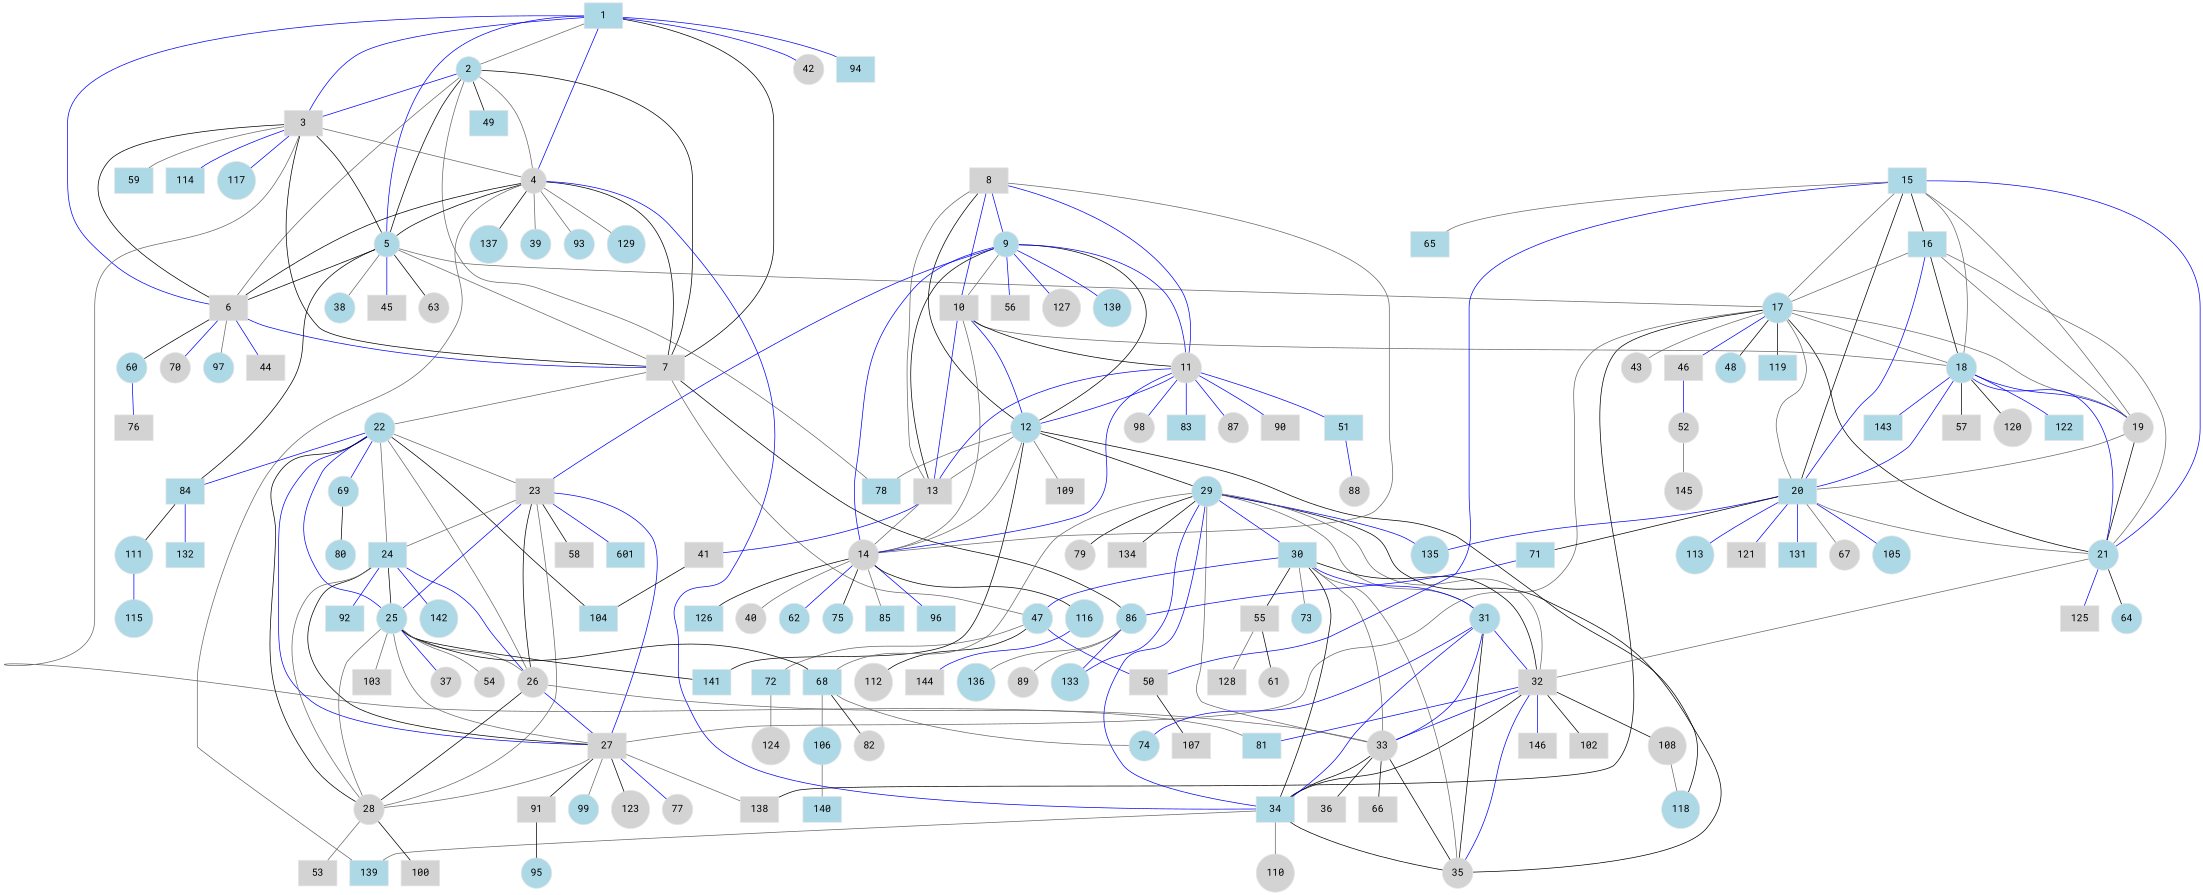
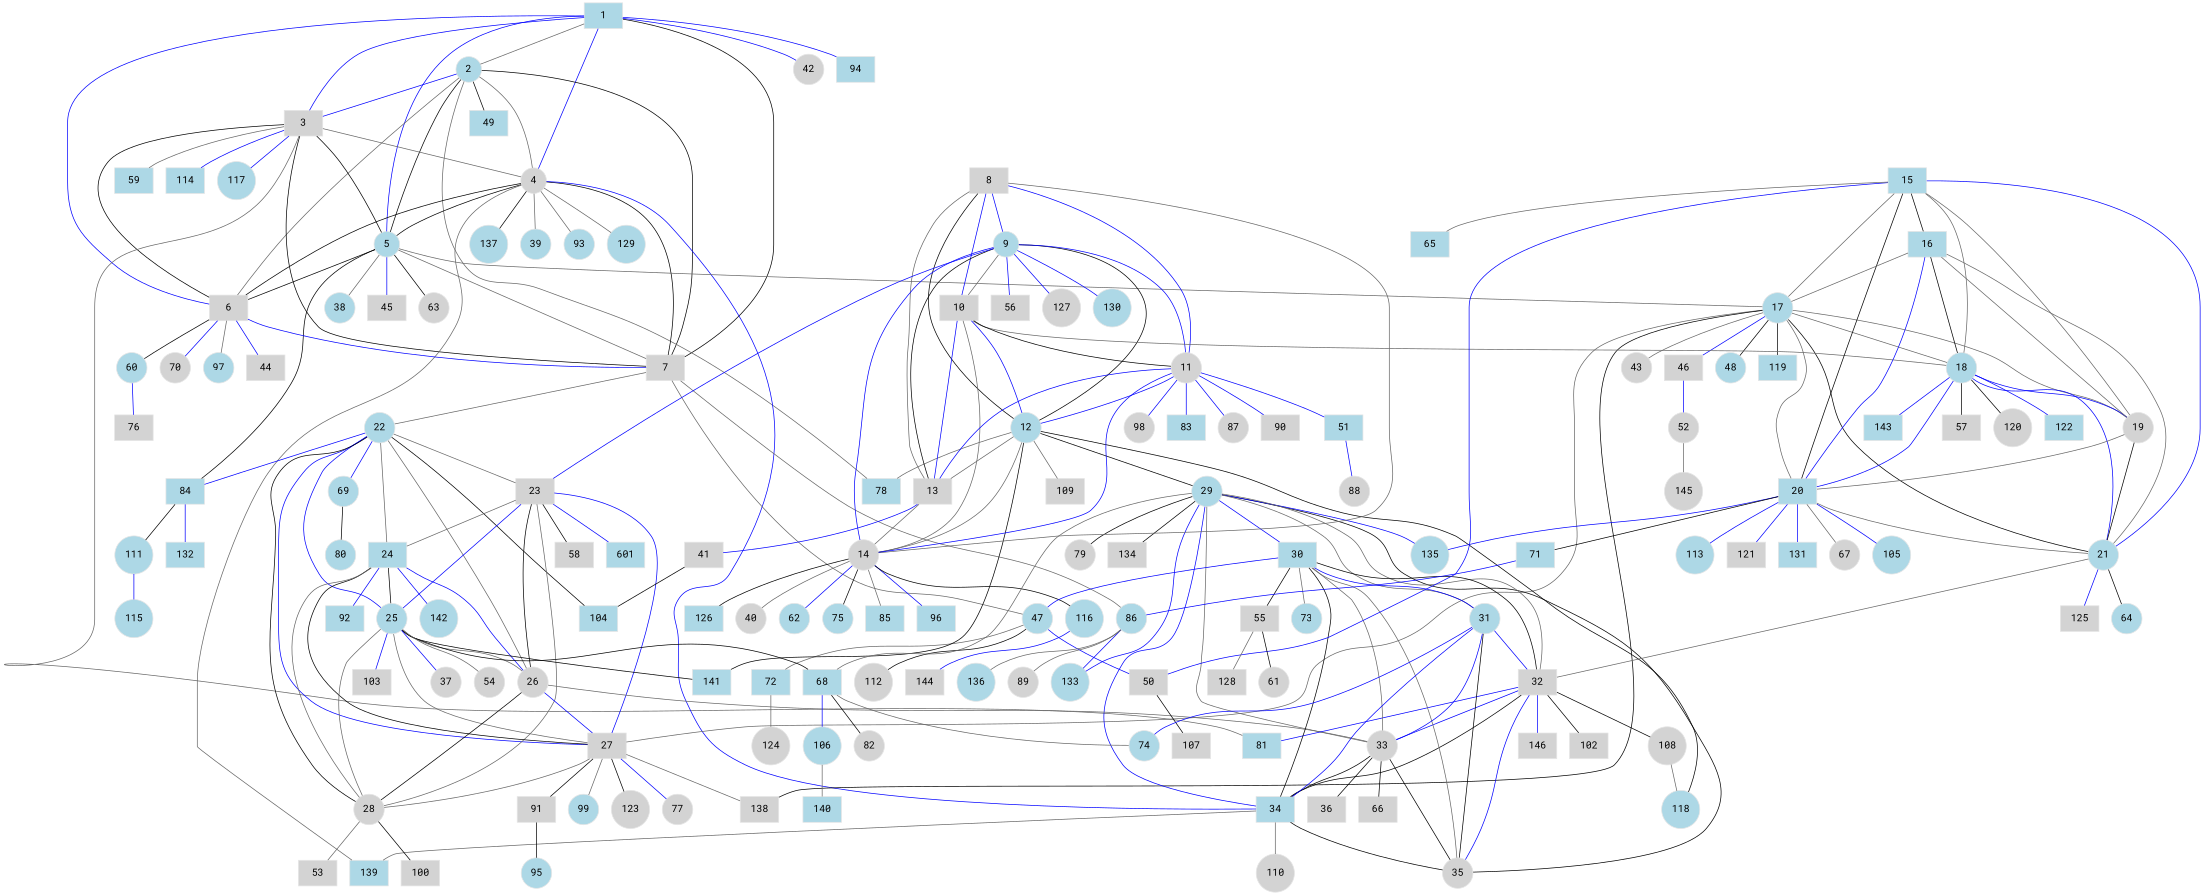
  graph {
    fontname="Roboto Mono"
    node [color=gray90 fillcolor=lightblue fontname="Roboto Mono" shape=circle style=filled]
    edge [color=blue fontname="Roboto Mono"]
    1 [shape=box]
    2
    3 [fillcolor=lightgrey shape=box]
    4 [fillcolor=lightgrey]
    5
    6 [fillcolor=lightgrey shape=box]
    7 [fillcolor=lightgrey shape=box]
    42 [fillcolor=lightgrey]
    94 [shape=box]
    49 [shape=box]
    78 [shape=box]
    59 [shape=box]
    81 [shape=box]
    114 [shape=box]
    117
    34 [shape=box]
    39
    93
    129
    137
    139 [shape=box]
    17
    38
    45 [fillcolor=lightgrey shape=box]
    63 [fillcolor=lightgrey]
    84 [shape=box]
    44 [fillcolor=lightgrey shape=box]
    60
    70 [fillcolor=lightgrey]
    97
    22
    47
    86
    12
    13 [fillcolor=lightgrey shape=box]
    14 [fillcolor=lightgrey]
    29
    109 [fillcolor=lightgrey shape=box]
    118
    141 [shape=box]
    35 [fillcolor=lightgrey]
    110 [fillcolor=lightgrey]
    18
    19 [fillcolor=lightgrey]
    20 [shape=box]
    21
    27 [fillcolor=lightgrey shape=box]
    43 [fillcolor=lightgrey]
    46 [fillcolor=lightgrey shape=box]
    48
    119 [shape=box]
    138 [fillcolor=lightgrey shape=box]
    111
    132 [shape=box]
    76 [fillcolor=lightgrey shape=box]
    23 [fillcolor=lightgrey shape=box]
    24 [shape=box]
    25
    26 [fillcolor=lightgrey]
    28 [fillcolor=lightgrey]
    69
    104 [shape=box]
    50 [fillcolor=lightgrey shape=box]
    72 [shape=box]
    112 [fillcolor=lightgrey]
    133
    89 [fillcolor=lightgrey]
    136
    8 [fillcolor=lightgrey shape=box]
    9
    10 [fillcolor=lightgrey shape=box]
    11 [fillcolor=lightgrey]
    56 [fillcolor=lightgrey shape=box]
    127 [fillcolor=lightgrey]
    130
    51 [shape=box]
    83 [shape=box]
    87 [fillcolor=lightgrey]
    90 [fillcolor=lightgrey shape=box]
    98 [fillcolor=lightgrey]
    41 [fillcolor=lightgrey shape=box]
    40 [fillcolor=lightgrey]
    62
    75
    85 [shape=box]
    96 [shape=box]
    116
    126 [shape=box]
    58 [fillcolor=lightgrey shape=box]
    n90 [label=601 shape=box]
    57 [fillcolor=lightgrey shape=box]
    120 [fillcolor=lightgrey]
    122 [shape=box]
    143 [shape=box]
    88 [fillcolor=lightgrey]
    135
    32 [fillcolor=lightgrey shape=box]
    68 [shape=box]
    33 [fillcolor=lightgrey]
    30 [shape=box]
    31
    79 [fillcolor=lightgrey]
    134 [fillcolor=lightgrey shape=box]
    144 [fillcolor=lightgrey shape=box]
    15 [shape=box]
    16 [shape=box]
    65 [shape=box]
    67 [fillcolor=lightgrey]
    71 [shape=box]
    105
    113
    121 [fillcolor=lightgrey shape=box]
    131 [shape=box]
    64
    125 [fillcolor=lightgrey shape=box]
    107 [fillcolor=lightgrey shape=box]
    77 [fillcolor=lightgrey]
    91 [fillcolor=lightgrey shape=box]
    99
    123 [fillcolor=lightgrey]
    52 [fillcolor=lightgrey]
    102 [fillcolor=lightgrey shape=box]
    108 [fillcolor=lightgrey]
    146 [fillcolor=lightgrey shape=box]
    92 [shape=box]
    142
    37 [fillcolor=lightgrey]
    54 [fillcolor=lightgrey]
    103 [fillcolor=lightgrey shape=box]
    53 [fillcolor=lightgrey shape=box]
    100 [fillcolor=lightgrey shape=box]
    80
    74
    82 [fillcolor=lightgrey]
    106
    36 [fillcolor=lightgrey shape=box]
    66 [fillcolor=lightgrey shape=box]
    95
    55 [fillcolor=lightgrey shape=box]
    73
    61 [fillcolor=lightgrey]
    128 [fillcolor=lightgrey shape=box]
    145 [fillcolor=lightgrey]
    124 [fillcolor=lightgrey]
    140 [shape=box]
    115
    1 -- 2 [color=gray40]
    1 -- 3
    1 -- 4
    1 -- 5
    1 -- 6
    1 -- 7 [color=black]
    1 -- 42
    1 -- 94
    2 -- 3
    2 -- 4 [color=gray40]
    2 -- 5 [color=black]
    2 -- 6 [color=gray40]
    2 -- 7 [color=black]
    2 -- 49 [color=black]
    2 -- 78 [color=gray40]
    3 -- 4 [color=gray40]
    3 -- 5 [color=black]
    3 -- 6 [color=black]
    3 -- 7 [color=black]
    3 -- 59 [color=gray40]
    3 -- 81 [color=gray40]
    3 -- 114
    3 -- 117
    4 -- 5 [color=black]
    4 -- 6 [color=black]
    4 -- 7 [color=black]
    4 -- 34
    4 -- 39 [color=gray40]
    4 -- 93 [color=gray40]
    4 -- 129 [color=gray40]
    4 -- 137 [color=black]
    4 -- 139 [color=gray40]
    5 -- 6 [color=black]
    5 -- 7 [color=gray40]
    5 -- 17 [color=gray40]
    5 -- 38 [color=gray40]
    5 -- 45
    5 -- 63 [color=black]
    5 -- 84 [color=black]
    6 -- 7
    6 -- 44
    6 -- 60 [color=black]
    6 -- 70
    6 -- 97 [color=gray40]
    7 -- 22 [color=gray40]
    7 -- 47 [color=gray40]
-   7 -- 86 [color=black]
+   7 -- 86 [color=gray40]
    34 -- 139 [color=gray40]
    34 -- 35 [color=black]
    34 -- 110 [color=gray40]
    17 -- 18 [color=gray40]
    17 -- 19 [color=gray40]
    17 -- 20 [color=gray40]
    17 -- 21 [color=black]
    17 -- 27 [color=gray40]
    17 -- 43 [color=gray40]
    17 -- 46
    17 -- 48 [color=black]
    17 -- 119 [color=black]
    17 -- 138 [color=black]
    84 -- 111 [color=black]
    84 -- 132
    60 -- 76
    22 -- 84
    22 -- 27
    22 -- 23 [color=gray40]
    22 -- 24 [color=gray40]
    22 -- 25
    22 -- 26 [color=gray40]
    22 -- 28 [color=black]
    22 -- 69
    22 -- 104 [color=black]
    47 -- 50
    47 -- 72 [color=gray40]
    47 -- 112 [color=black]
    86 -- 133
    86 -- 89 [color=gray40]
    86 -- 136 [color=gray40]
    12 -- 78 [color=gray40]
    12 -- 13 [color=gray40]
    12 -- 14 [color=gray40]
    12 -- 29 [color=black]
    12 -- 109 [color=gray40]
    12 -- 118 [color=black]
    12 -- 141 [color=black]
    13 -- 14 [color=gray40]
    13 -- 41
    14 -- 40 [color=gray40]
    14 -- 62
    14 -- 75 [color=black]
    14 -- 85 [color=gray40]
    14 -- 96
    14 -- 116 [color=black]
    14 -- 126 [color=black]
    29 -- 34
    29 -- 35 [color=black]
    29 -- 133
    29 -- 135
    29 -- 32 [color=gray40]
    29 -- 68 [color=gray40]
    29 -- 33 [color=gray40]
    29 -- 30
    29 -- 31 [color=gray40]
    29 -- 79 [color=black]
    29 -- 134 [color=black]
    18 -- 19
    18 -- 20
    18 -- 21
    18 -- 57 [color=black]
    18 -- 120 [color=black]
    18 -- 122
    18 -- 143
    19 -- 20 [color=gray40]
    19 -- 21 [color=black]
    20 -- 21 [color=gray40]
    20 -- 135
    20 -- 67 [color=gray40]
    20 -- 71 [color=black]
    20 -- 105
    20 -- 113
    20 -- 121
    20 -- 131
    21 -- 32 [color=gray40]
    21 -- 64 [color=black]
    21 -- 125
    27 -- 138 [color=gray40]
    27 -- 28 [color=gray40]
    27 -- 77
    27 -- 91 [color=black]
    27 -- 99 [color=gray40]
    27 -- 123 [color=black]
    46 -- 52
    111 -- 115
    23 -- 27
    23 -- 24 [color=gray40]
    23 -- 25
    23 -- 26 [color=black]
    23 -- 28 [color=gray40]
    23 -- 58 [color=black]
    23 -- n90
    24 -- 27 [color=black]
    24 -- 25 [color=black]
    24 -- 26
    24 -- 28 [color=gray40]
    24 -- 92
    24 -- 142
    25 -- 141 [color=black]
    25 -- 27 [color=gray40]
    25 -- 26 [color=gray40]
    25 -- 28 [color=gray40]
    25 -- 68 [color=black]
    25 -- 37
    25 -- 54 [color=gray40]
-   25 -- 103 [color=gray40]
+   25 -- 103
    26 -- 27
    26 -- 28 [color=black]
    26 -- 33 [color=gray40]
    28 -- 53 [color=gray40]
    28 -- 100 [color=black]
    69 -- 80 [color=black]
    50 -- 107 [color=black]
    72 -- 124 [color=gray40]
    8 -- 12 [color=black]
    8 -- 13 [color=gray40]
    8 -- 14 [color=gray40]
    8 -- 9
    8 -- 10
    8 -- 11
    9 -- 12 [color=black]
    9 -- 13 [color=black]
    9 -- 14
    9 -- 23
    9 -- 10 [color=gray40]
    9 -- 11
    9 -- 56
    9 -- 127
    9 -- 130
    10 -- 12
    10 -- 13
    10 -- 14 [color=gray40]
    10 -- 18 [color=gray40]
    10 -- 11 [color=black]
    11 -- 12
    11 -- 13
    11 -- 14
    11 -- 51
    11 -- 83
    11 -- 87
    11 -- 90
    11 -- 98
    51 -- 88
    41 -- 104 [color=black]
    116 -- 144
    32 -- 81
    32 -- 34 [color=black]
    32 -- 35
    32 -- 33
    32 -- 102 [color=black]
    32 -- 108 [color=black]
    32 -- 146
    68 -- 74 [color=gray40]
    68 -- 82 [color=black]
-   68 -- 106 [color=gray40]
+   68 -- 106
    33 -- 34 [color=black]
    33 -- 35 [color=black]
    33 -- 36 [color=black]
    33 -- 66 [color=black]
    30 -- 34 [color=black]
    30 -- 47
    30 -- 35 [color=gray40]
    30 -- 32 [color=black]
    30 -- 33 [color=gray40]
    30 -- 31
    30 -- 55 [color=black]
    30 -- 73 [color=gray40]
    31 -- 34
    31 -- 35 [color=black]
    31 -- 32
    31 -- 33
    31 -- 74
    15 -- 17 [color=gray40]
    15 -- 18 [color=gray40]
    15 -- 19 [color=gray40]
    15 -- 20 [color=black]
    15 -- 21
    15 -- 50
    15 -- 16 [color=black]
    15 -- 65 [color=gray40]
    16 -- 17 [color=gray40]
    16 -- 18 [color=black]
    16 -- 19 [color=gray40]
    16 -- 20
    16 -- 21 [color=gray40]
    71 -- 86
    91 -- 95 [color=black]
    52 -- 145 [color=gray40]
    108 -- 118 [color=gray40]
    106 -- 140 [color=gray40]
    55 -- 61 [color=black]
    55 -- 128 [color=gray40]
  }
